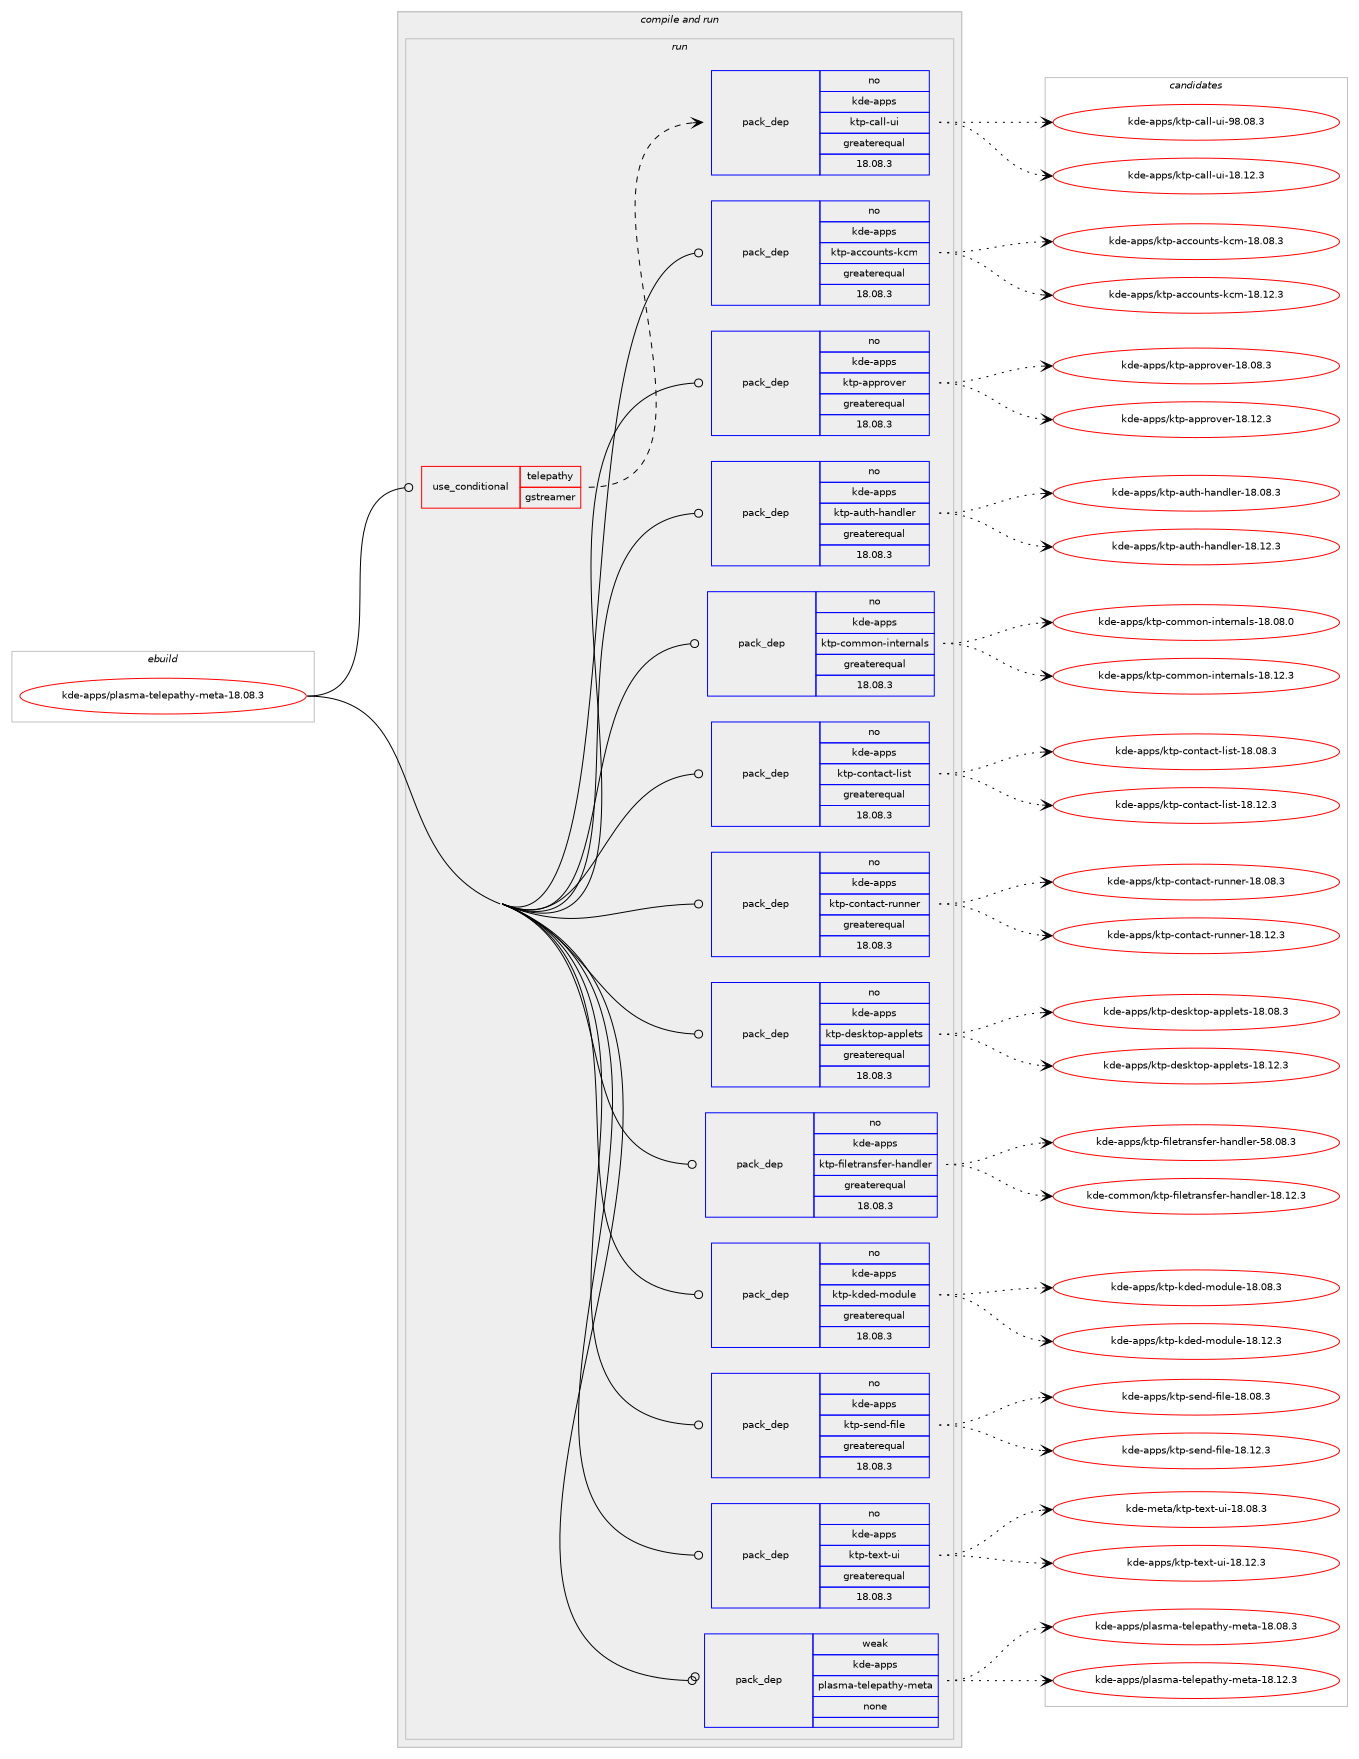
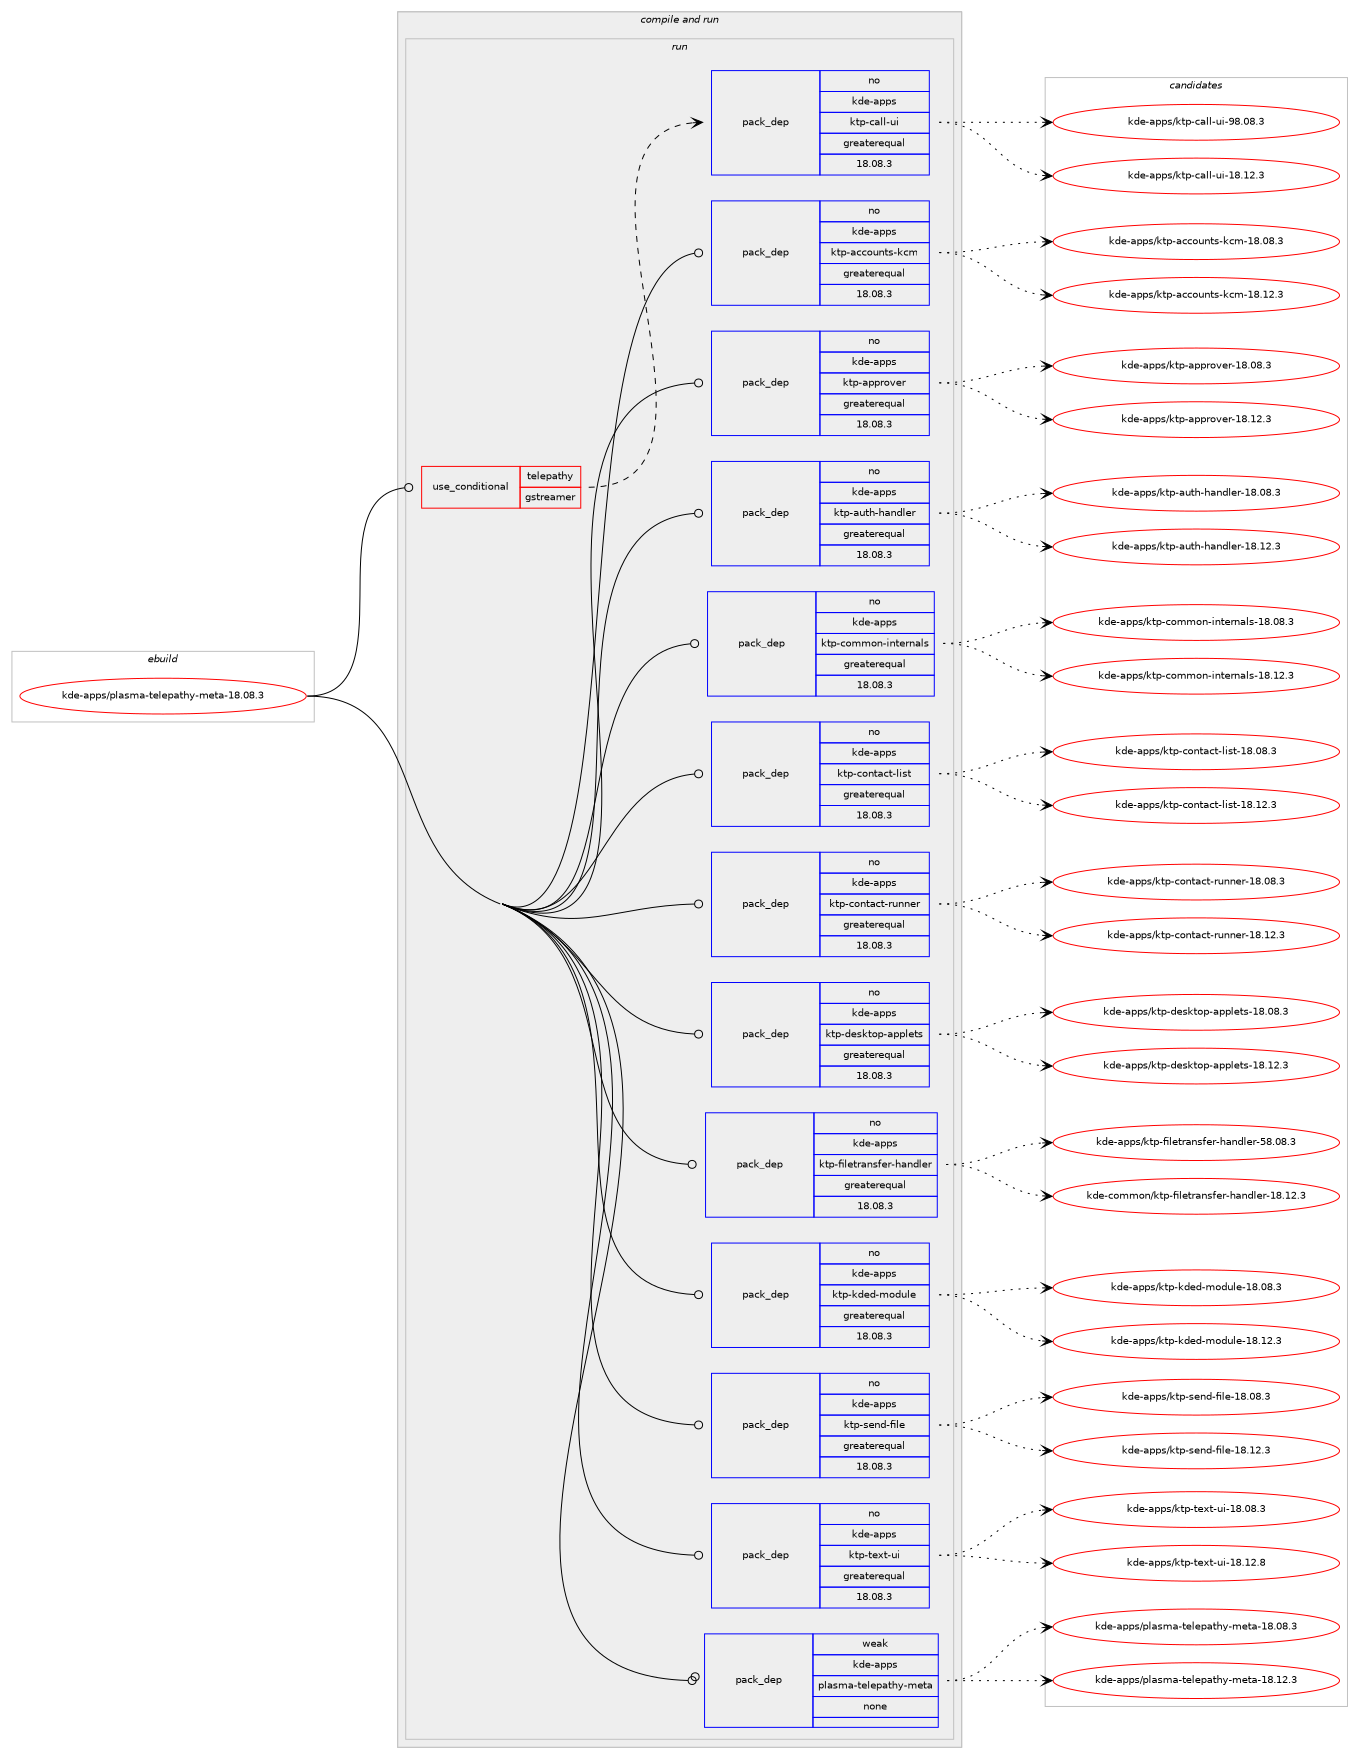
  digraph {
    compound=true
    concentrate=true
    fontname=Helvetica
    fontsize=10
    newrank=true
    rankdir=LR
    ranksep=1.5
    node [color=red fontname=Helvetica fontsize=10]
    edge [arrowhead=vee headport=w style=dotted tailport=e weight=100]
    n1 [label="kde-apps/plasma-telepathy-meta-18.08.3" width=4]
    n2 [color=blue label=<<TABLE BORDER="0" CELLBORDER="1" CELLSPACING="0" CELLPADDING="4" WIDTH="220"><TR><TD ROWSPAN="6" CELLPADDING="30">pack_dep</TD></TR><TR><TD WIDTH="110">no</TD></TR><TR><TD>kde-apps</TD></TR><TR><TD>ktp-call-ui</TD></TR><TR><TD>greaterequal</TD></TR><TR><TD>18.08.3</TD></TR></TABLE>> shape=none]
    n3 [label=<<TABLE BORDER="0" CELLBORDER="1" CELLSPACING="0" CELLPADDING="4"><TR><TD ROWSPAN="3" CELLPADDING="10">use_conditional</TD></TR><TR><TD>telepathy</TD></TR><TR><TD>gstreamer</TD></TR></TABLE>> shape=none]
    n4 [color=blue label=<<TABLE BORDER="0" CELLBORDER="1" CELLSPACING="0" CELLPADDING="4" WIDTH="220"><TR><TD ROWSPAN="6" CELLPADDING="30">pack_dep</TD></TR><TR><TD WIDTH="110">no</TD></TR><TR><TD>kde-apps</TD></TR><TR><TD>ktp-accounts-kcm</TD></TR><TR><TD>greaterequal</TD></TR><TR><TD>18.08.3</TD></TR></TABLE>> shape=none]
    n5 [color=blue label=<<TABLE BORDER="0" CELLBORDER="1" CELLSPACING="0" CELLPADDING="4" WIDTH="220"><TR><TD ROWSPAN="6" CELLPADDING="30">pack_dep</TD></TR><TR><TD WIDTH="110">no</TD></TR><TR><TD>kde-apps</TD></TR><TR><TD>ktp-approver</TD></TR><TR><TD>greaterequal</TD></TR><TR><TD>18.08.3</TD></TR></TABLE>> shape=none]
    n6 [color=blue label=<<TABLE BORDER="0" CELLBORDER="1" CELLSPACING="0" CELLPADDING="4" WIDTH="220"><TR><TD ROWSPAN="6" CELLPADDING="30">pack_dep</TD></TR><TR><TD WIDTH="110">no</TD></TR><TR><TD>kde-apps</TD></TR><TR><TD>ktp-auth-handler</TD></TR><TR><TD>greaterequal</TD></TR><TR><TD>18.08.3</TD></TR></TABLE>> shape=none]
    n7 [color=blue label=<<TABLE BORDER="0" CELLBORDER="1" CELLSPACING="0" CELLPADDING="4" WIDTH="220"><TR><TD ROWSPAN="6" CELLPADDING="30">pack_dep</TD></TR><TR><TD WIDTH="110">no</TD></TR><TR><TD>kde-apps</TD></TR><TR><TD>ktp-common-internals</TD></TR><TR><TD>greaterequal</TD></TR><TR><TD>18.08.3</TD></TR></TABLE>> shape=none]
    n8 [color=blue label=<<TABLE BORDER="0" CELLBORDER="1" CELLSPACING="0" CELLPADDING="4" WIDTH="220"><TR><TD ROWSPAN="6" CELLPADDING="30">pack_dep</TD></TR><TR><TD WIDTH="110">no</TD></TR><TR><TD>kde-apps</TD></TR><TR><TD>ktp-contact-list</TD></TR><TR><TD>greaterequal</TD></TR><TR><TD>18.08.3</TD></TR></TABLE>> shape=none]
    n9 [color=blue label=<<TABLE BORDER="0" CELLBORDER="1" CELLSPACING="0" CELLPADDING="4" WIDTH="220"><TR><TD ROWSPAN="6" CELLPADDING="30">pack_dep</TD></TR><TR><TD WIDTH="110">no</TD></TR><TR><TD>kde-apps</TD></TR><TR><TD>ktp-contact-runner</TD></TR><TR><TD>greaterequal</TD></TR><TR><TD>18.08.3</TD></TR></TABLE>> shape=none]
    n10 [color=blue label=<<TABLE BORDER="0" CELLBORDER="1" CELLSPACING="0" CELLPADDING="4" WIDTH="220"><TR><TD ROWSPAN="6" CELLPADDING="30">pack_dep</TD></TR><TR><TD WIDTH="110">no</TD></TR><TR><TD>kde-apps</TD></TR><TR><TD>ktp-desktop-applets</TD></TR><TR><TD>greaterequal</TD></TR><TR><TD>18.08.3</TD></TR></TABLE>> shape=none]
    n11 [color=blue label=<<TABLE BORDER="0" CELLBORDER="1" CELLSPACING="0" CELLPADDING="4" WIDTH="220"><TR><TD ROWSPAN="6" CELLPADDING="30">pack_dep</TD></TR><TR><TD WIDTH="110">no</TD></TR><TR><TD>kde-apps</TD></TR><TR><TD>ktp-filetransfer-handler</TD></TR><TR><TD>greaterequal</TD></TR><TR><TD>18.08.3</TD></TR></TABLE>> shape=none]
    n12 [color=blue label=<<TABLE BORDER="0" CELLBORDER="1" CELLSPACING="0" CELLPADDING="4" WIDTH="220"><TR><TD ROWSPAN="6" CELLPADDING="30">pack_dep</TD></TR><TR><TD WIDTH="110">no</TD></TR><TR><TD>kde-apps</TD></TR><TR><TD>ktp-kded-module</TD></TR><TR><TD>greaterequal</TD></TR><TR><TD>18.08.3</TD></TR></TABLE>> shape=none]
    n13 [color=blue label=<<TABLE BORDER="0" CELLBORDER="1" CELLSPACING="0" CELLPADDING="4" WIDTH="220"><TR><TD ROWSPAN="6" CELLPADDING="30">pack_dep</TD></TR><TR><TD WIDTH="110">no</TD></TR><TR><TD>kde-apps</TD></TR><TR><TD>ktp-send-file</TD></TR><TR><TD>greaterequal</TD></TR><TR><TD>18.08.3</TD></TR></TABLE>> shape=none]
    n14 [color=blue label=<<TABLE BORDER="0" CELLBORDER="1" CELLSPACING="0" CELLPADDING="4" WIDTH="220"><TR><TD ROWSPAN="6" CELLPADDING="30">pack_dep</TD></TR><TR><TD WIDTH="110">no</TD></TR><TR><TD>kde-apps</TD></TR><TR><TD>ktp-text-ui</TD></TR><TR><TD>greaterequal</TD></TR><TR><TD>18.08.3</TD></TR></TABLE>> shape=none]
    n15 [color=blue label=<<TABLE BORDER="0" CELLBORDER="1" CELLSPACING="0" CELLPADDING="4" WIDTH="220"><TR><TD ROWSPAN="6" CELLPADDING="30">pack_dep</TD></TR><TR><TD WIDTH="110">weak</TD></TR><TR><TD>kde-apps</TD></TR><TR><TD>plasma-telepathy-meta</TD></TR><TR><TD>none</TD></TR><TR><TD></TD></TR></TABLE>> shape=none]
    n16 [label="kde-apps/ktp-call-ui-98.08.3" width=4]
    n17 [label="kde-apps/ktp-call-ui-18.12.3" width=4]
    n18 [label="kde-apps/ktp-accounts-kcm-18.08.3" width=4]
    n19 [label="kde-apps/ktp-accounts-kcm-18.12.3" width=4]
    n20 [label="kde-apps/ktp-approver-18.08.3" width=4]
    n21 [label="kde-apps/ktp-approver-18.12.3" width=4]
-   n22 [label="kde-apps/ktp-common-internals-18.08.0" width=4]
+   n22 [label="kde-apps/ktp-common-internals-18.08.3" width=4]
    n23 [label="kde-apps/ktp-common-internals-18.12.3" width=4]
    n24 [label="kde-apps/ktp-auth-handler-18.08.3" width=4]
    n25 [label="kde-apps/ktp-auth-handler-18.12.3" width=4]
    n26 [label="kde-apps/ktp-contact-list-18.08.3" width=4]
    n27 [label="kde-apps/ktp-contact-list-18.12.3" width=4]
    n28 [label="kde-apps/ktp-contact-runner-18.08.3" width=4]
    n29 [label="kde-apps/ktp-contact-runner-18.12.3" width=4]
    n30 [label="kde-apps/ktp-desktop-applets-18.08.3" width=4]
    n31 [label="kde-apps/ktp-desktop-applets-18.12.3" width=4]
    n32 [label="kde-apps/ktp-filetransfer-handler-58.08.3" width=4]
    n33 [label="kde-common/ktp-filetransfer-handler-18.12.3" width=4]
    n34 [label="kde-apps/ktp-kded-module-18.08.3" width=4]
    n35 [label="kde-apps/ktp-kded-module-18.12.3" width=4]
    n36 [label="kde-apps/ktp-send-file-18.08.3" width=4]
    n37 [label="kde-apps/ktp-send-file-18.12.3" width=4]
-   n38 [label="kde-meta/ktp-text-ui-18.08.3" width=4]
-   n39 [label="kde-apps/ktp-text-ui-18.12.3" width=4]
+   n38 [label="kde-apps/ktp-text-ui-18.08.3" width=4]
+   n39 [label="kde-apps/ktp-text-ui-18.12.8" width=4]
    n40 [label="kde-apps/plasma-telepathy-meta-18.08.3" width=4]
    n41 [label="kde-apps/plasma-telepathy-meta-18.12.3" width=4]
    subgraph cluster_1 {
      color=gray
      label=<<i>ebuild</i>>
      rank=same
      n1
    }
    subgraph cluster_2 {
      color=gray
      label=<<i>dependencies</i>>
      subgraph cluster_3 {
        color=gray
        fillcolor="#eeeeee"
        label=<<i>compile</i>>
        style=filled
      }
      subgraph cluster_4 {
        color=gray
        fillcolor="#eeeeee"
        label=<<i>compile and run</i>>
        style=filled
      }
      subgraph cluster_5 {
        color=gray
        fillcolor="#eeeeee"
        label=<<i>run</i>>
        style=filled
        subgraph sub_6 {
          color=gray
          fillcolor="#eeeeee"
          label=<<i>run</i>>
          style=filled
          n3
          subgraph sub_7 {
            color=gray
            fillcolor="#eeeeee"
            label=<<i>run</i>>
            style=filled
            n2
          }
        }
        subgraph sub_8 {
          color=gray
          fillcolor="#eeeeee"
          label=<<i>run</i>>
          style=filled
          n4
        }
        subgraph sub_9 {
          color=gray
          fillcolor="#eeeeee"
          label=<<i>run</i>>
          style=filled
          n5
        }
        subgraph sub_10 {
          color=gray
          fillcolor="#eeeeee"
          label=<<i>run</i>>
          style=filled
          n6
        }
        subgraph sub_11 {
          color=gray
          fillcolor="#eeeeee"
          label=<<i>run</i>>
          style=filled
          n7
        }
        subgraph sub_12 {
          color=gray
          fillcolor="#eeeeee"
          label=<<i>run</i>>
          style=filled
          n8
        }
        subgraph sub_13 {
          color=gray
          fillcolor="#eeeeee"
          label=<<i>run</i>>
          style=filled
          n9
        }
        subgraph sub_14 {
          color=gray
          fillcolor="#eeeeee"
          label=<<i>run</i>>
          style=filled
          n10
        }
        subgraph sub_15 {
          color=gray
          fillcolor="#eeeeee"
          label=<<i>run</i>>
          style=filled
          n11
        }
        subgraph sub_16 {
          color=gray
          fillcolor="#eeeeee"
          label=<<i>run</i>>
          style=filled
          n12
        }
        subgraph sub_17 {
          color=gray
          fillcolor="#eeeeee"
          label=<<i>run</i>>
          style=filled
          n13
        }
        subgraph sub_18 {
          color=gray
          fillcolor="#eeeeee"
          label=<<i>run</i>>
          style=filled
          n14
        }
        subgraph sub_19 {
          color=gray
          fillcolor="#eeeeee"
          label=<<i>run</i>>
          style=filled
          n15
        }
      }
    }
    subgraph cluster_20 {
      color=gray
      label=<<i>candidates</i>>
      rank=same
      subgraph sub_21 {
        color=black
        label=<<i>candidates</i>>
        nodesep=1
        rank=same
        n16
        n17
      }
      subgraph sub_22 {
        color=black
        label=<<i>candidates</i>>
        nodesep=1
        rank=same
        n18
        n19
      }
      subgraph sub_23 {
        color=black
        label=<<i>candidates</i>>
        nodesep=1
        rank=same
        n20
        n21
      }
      subgraph sub_24 {
        color=black
        label=<<i>candidates</i>>
        nodesep=1
        rank=same
        n22
        n23
      }
      subgraph sub_25 {
        color=black
        label=<<i>candidates</i>>
        nodesep=1
        rank=same
        n24
        n25
      }
      subgraph sub_26 {
        color=black
        label=<<i>candidates</i>>
        nodesep=1
        rank=same
        n26
        n27
      }
      subgraph sub_27 {
        color=black
        label=<<i>candidates</i>>
        nodesep=1
        rank=same
        n28
        n29
      }
      subgraph sub_28 {
        color=black
        label=<<i>candidates</i>>
        nodesep=1
        rank=same
        n30
        n31
      }
      subgraph sub_29 {
        color=black
        label=<<i>candidates</i>>
        nodesep=1
        rank=same
        n32
        n33
      }
      subgraph sub_30 {
        color=black
        label=<<i>candidates</i>>
        nodesep=1
        rank=same
        n34
        n35
      }
      subgraph sub_31 {
        color=black
        label=<<i>candidates</i>>
        nodesep=1
        rank=same
        n36
        n37
      }
      subgraph sub_32 {
        color=black
        label=<<i>candidates</i>>
        nodesep=1
        rank=same
        n38
        n39
      }
      subgraph sub_33 {
        color=black
        label=<<i>candidates</i>>
        nodesep=1
        rank=same
        n40
        n41
      }
    }
    n1 -> n3 [arrowhead=odot style=solid weight=20]
    n1 -> n4 [arrowhead=odot style=solid weight=20]
    n1 -> n5 [arrowhead=odot style=solid weight=20]
    n1 -> n6 [arrowhead=odot style=solid weight=20]
    n1 -> n7 [arrowhead=odot style=solid weight=20]
    n1 -> n8 [arrowhead=odot style=solid weight=20]
    n1 -> n9 [arrowhead=odot style=solid weight=20]
    n1 -> n10 [arrowhead=odot style=solid weight=20]
    n1 -> n11 [arrowhead=odot style=solid weight=20]
    n1 -> n12 [arrowhead=odot style=solid weight=20]
    n1 -> n13 [arrowhead=odot style=solid weight=20]
    n1 -> n14 [arrowhead=odot style=solid weight=20]
    n1 -> n15 [arrowhead=odot style=solid weight=20]
    n2 -> n16
    n2 -> n17
    n3 -> n2 [style=dashed weight=20]
    n4 -> n18
    n4 -> n19
    n5 -> n20
    n5 -> n21
    n6 -> n24
    n6 -> n25
    n7 -> n22
    n7 -> n23
    n8 -> n26
    n8 -> n27
    n9 -> n28
    n9 -> n29
    n10 -> n30
    n10 -> n31
    n11 -> n32
    n11 -> n33
    n12 -> n34
    n12 -> n35
    n13 -> n36
    n13 -> n37
    n14 -> n38
    n14 -> n39
    n15 -> n40
    n15 -> n41
  }
